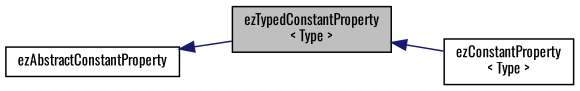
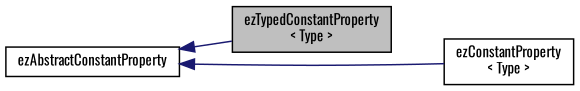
  digraph {
    fontname=Oswald
    rankdir=LR
    node [color=black fillcolor=white fontname=Oswald fontsize=10 shape=record style=filled]
    edge [color=midnightblue dir=back fontname=Oswald fontsize=10 labelfontname=Helvetica labelfontsize=10 style=solid]
    n1 [fillcolor=grey75 fontcolor=black height=0.2 label="ezTypedConstantProperty\l\< Type \>" width=0.4]
    n2 [height=0.2 label="ezConstantProperty\l\< Type \>" width=0.4]
    n3 [height=0.2 label=ezAbstractConstantProperty width=0.4]
-   n1 -> n2
+   n3 -> n2
    n3 -> n1
  }
